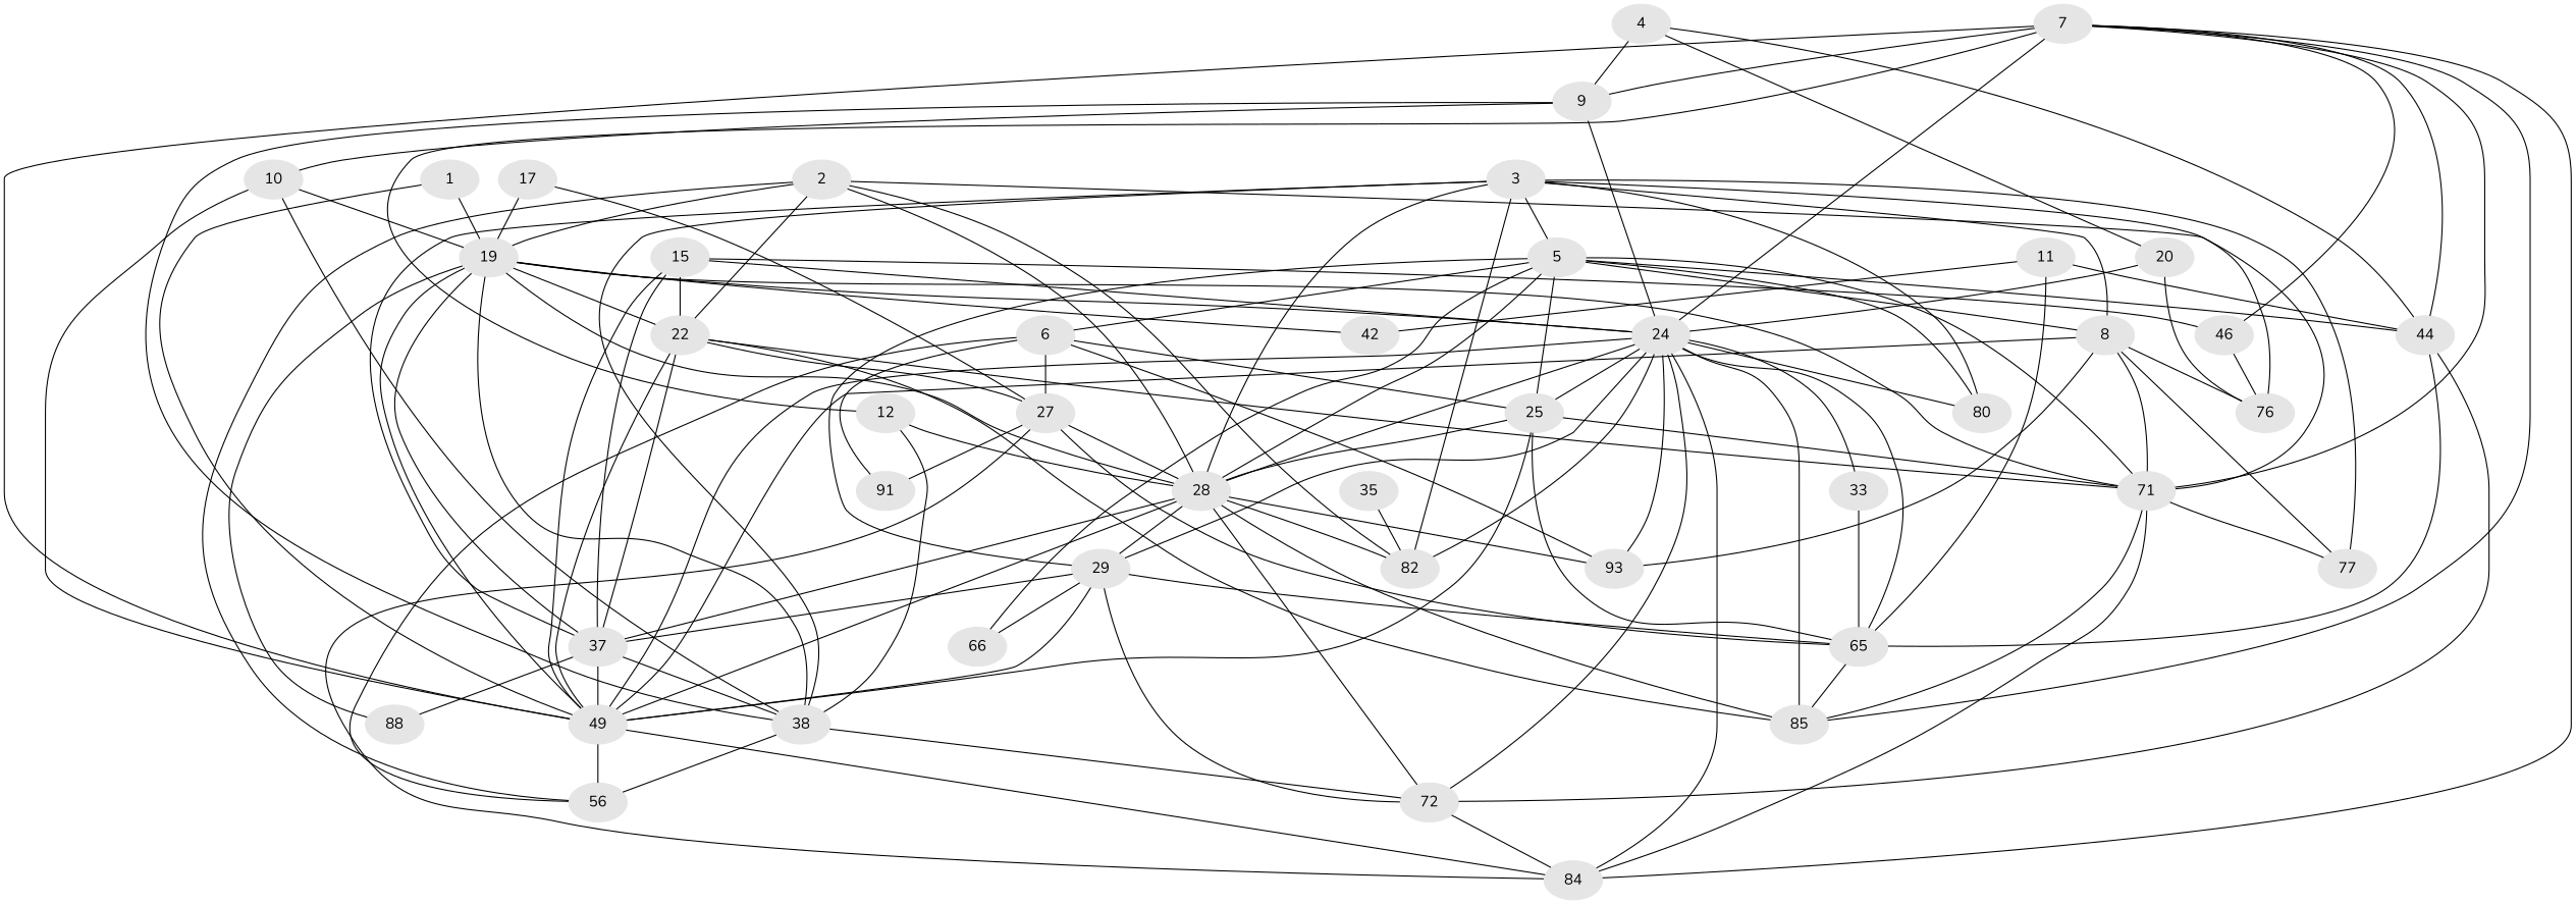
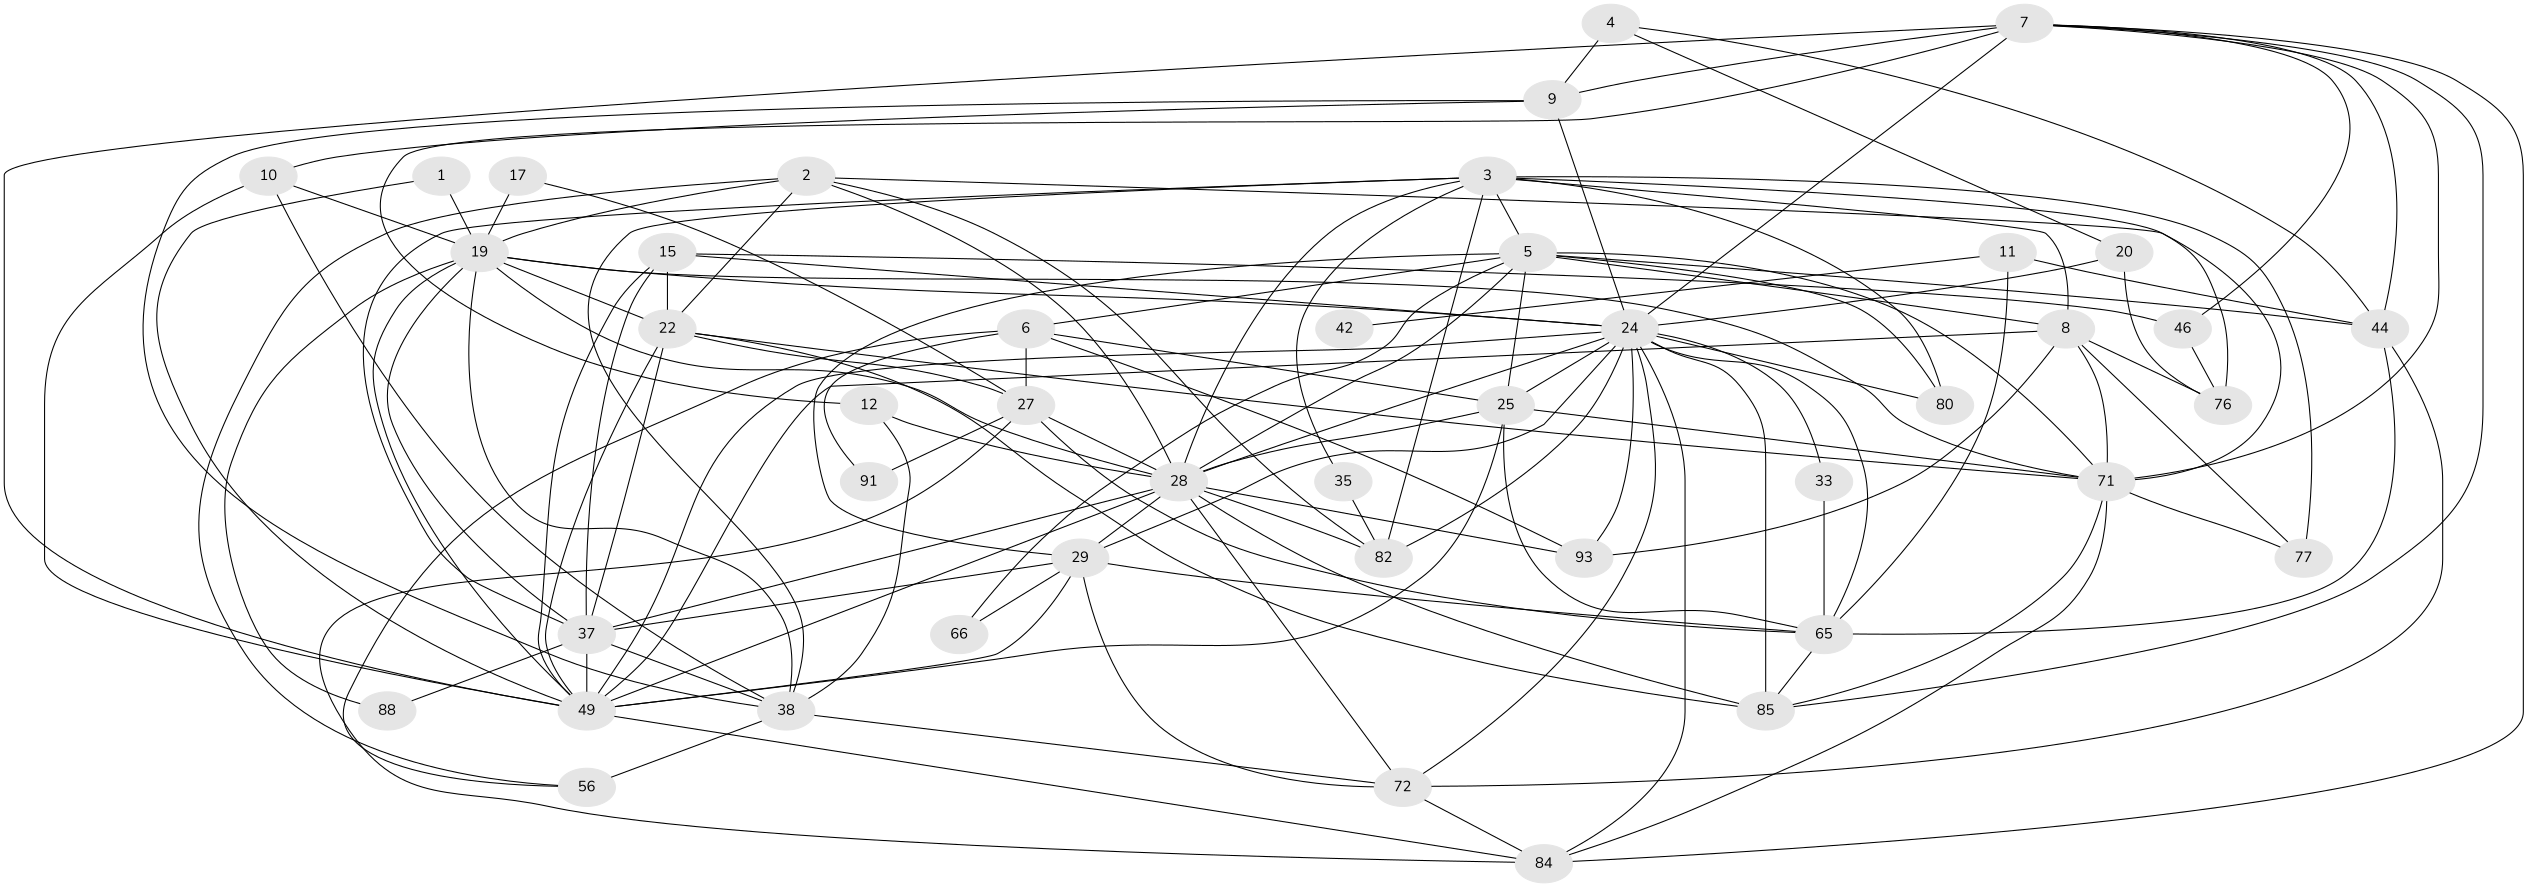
  graph {
    fontname=Nunito
    node [color=gray90 fontname=Nunito style=filled]
    edge [fontname=Nunito]
    19 [super="+58+68+50"]
    49 [super="+113+90+83"]
    22 [super="+89+45"]
    28 [super="+40+61"]
    71 [super="+101+100+104"]
    37 [super="+96+99"]
    38 [super="+54+57"]
    24 [super="+48+73+81+34"]
    42
    88
    1
    56 [super="+69"]
    84 [super="+95+105"]
    2 [super="+92+43"]
    82
    27 [super="+98+62+39"]
    85 [super="+86"]
    29 [super="+78+110"]
    93
    72 [super="+97"]
    77
    3 [super="+14"]
    5 [super="+64"]
    8 [super="+30+23"]
    35
    76
    80
    44 [super="+112"]
    6 [super="+51+53"]
    25 [super="+31"]
    66
    9 [super="+41"]
    10 [super="+16"]
    4
    20
    65 [super="+111"]
    91
    7 [super="+21+13+36"]
    12
    46
    33
    11
    15 [super="+26"]
    17
    19 -- 49
    19 -- 22
    19 -- 28
    19 -- 71 [weight=2]
    19 -- 37
    19 -- 38
    19 -- 24
-   19 -- 42
    19 -- 88
-   49 -- 56 [weight=2]
    49 -- 84
    22 -- 49
    22 -- 71
    22 -- 37
    22 -- 27
    22 -- 85 [weight=2]
    28 -- 49
    28 -- 37 [weight=2]
    28 -- 82
    28 -- 85
    28 -- 29
    28 -- 93
    28 -- 72
    71 -- 84
    71 -- 85
    71 -- 77
    37 -- 49
    37 -- 38
    37 -- 88
    38 -- 56
    38 -- 72
    24 -- 49 [weight=2]
    24 -- 28 [weight=2]
    24 -- 84
    24 -- 82 [weight=2]
    24 -- 85
    24 -- 29
    24 -- 93
    24 -- 72
    24 -- 80
    24 -- 25
    24 -- 65
    24 -- 33
    1 -- 19 [weight=2]
    1 -- 49
    2 -- 19 [weight=2]
    2 -- 22
    2 -- 28
    2 -- 71
    2 -- 56
    2 -- 82
    27 -- 28 [weight=2]
    27 -- 84
    27 -- 65
    27 -- 91
    29 -- 49
    29 -- 37
    29 -- 72
    29 -- 66
    29 -- 65
    72 -- 84
    3 -- 28
    3 -- 37
    3 -- 38
    3 -- 82
    3 -- 77
    3 -- 5
    3 -- 8
+   3 -- 35
    3 -- 76
    3 -- 80
    5 -- 28
    5 -- 71 [weight=2]
    5 -- 29
    5 -- 8
    5 -- 80
    5 -- 44
    5 -- 6
    5 -- 25
    5 -- 66
    8 -- 49
    8 -- 71
    8 -- 93
    8 -- 77
    8 -- 76
    35 -- 82
    44 -- 72
    44 -- 65
    6 -- 56
    6 -- 27
    6 -- 93
    6 -- 25
    6 -- 91
    25 -- 49
    25 -- 28
    25 -- 71
    25 -- 65
    9 -- 38
    9 -- 24 [weight=2]
    9 -- 10
    10 -- 19
    10 -- 49
    10 -- 38
    4 -- 44
    4 -- 9
    4 -- 20
    20 -- 24 [weight=2]
    20 -- 76
    65 -- 85
    7 -- 49
    7 -- 71
    7 -- 24 [weight=3]
    7 -- 84
    7 -- 85
    7 -- 44 [weight=2]
    7 -- 9
    7 -- 12
    7 -- 46
    12 -- 28
    12 -- 38
    46 -- 76
    33 -- 65
    11 -- 42
    11 -- 44
    11 -- 65
    15 -- 49
    15 -- 22
    15 -- 37
    15 -- 24
    15 -- 46
    17 -- 19 [weight=2]
    17 -- 27
  }
